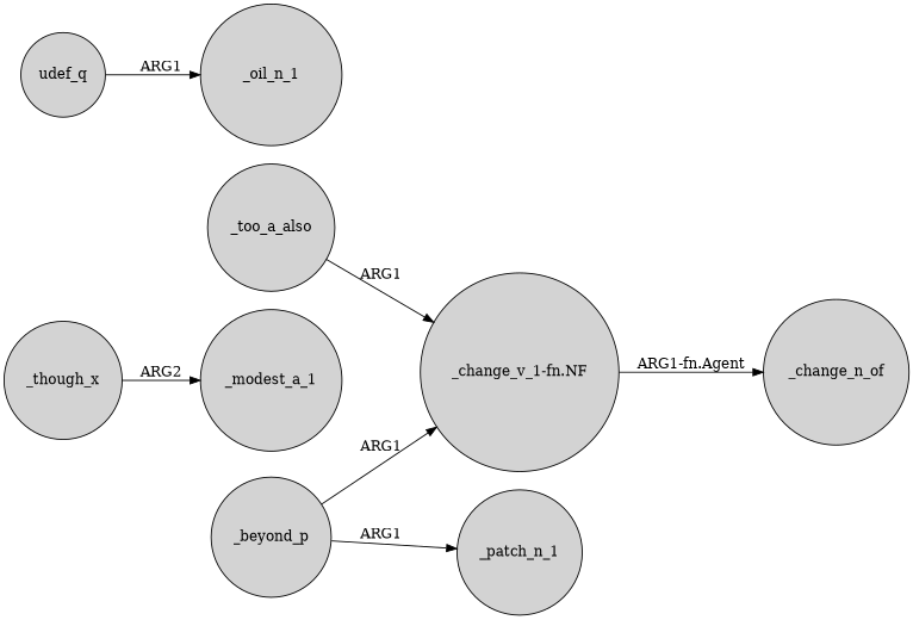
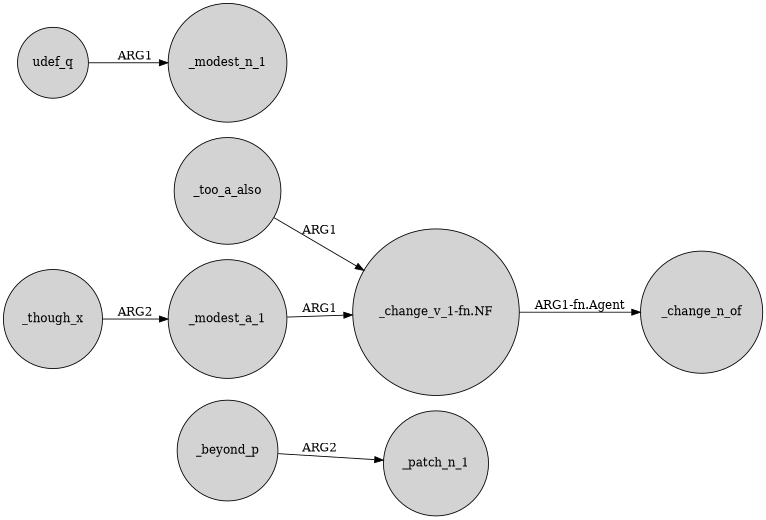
  digraph {
    rankdir=LR
    node [shape=circle style=filled]
    n1 [label="_change_v_1-fn.NF"]
    _too_a_also
    _change_n_of
    _though_x
    _modest_a_1
    _beyond_p
    _patch_n_1
    udef_q
-   _oil_n_1
+   _oil_n_1 [label=_modest_n_1]
    n1 -> _change_n_of [label="ARG1-fn.Agent"]
    _too_a_also -> n1 [label=ARG1]
    _though_x -> _modest_a_1 [label=ARG2]
-   _beyond_p -> n1 [label=ARG1]
-   _beyond_p -> _patch_n_1 [label=ARG1]
+   _modest_a_1 -> n1 [label=ARG1]
+   _beyond_p -> _patch_n_1 [label=ARG2]
    udef_q -> _oil_n_1 [label=ARG1]
  }
